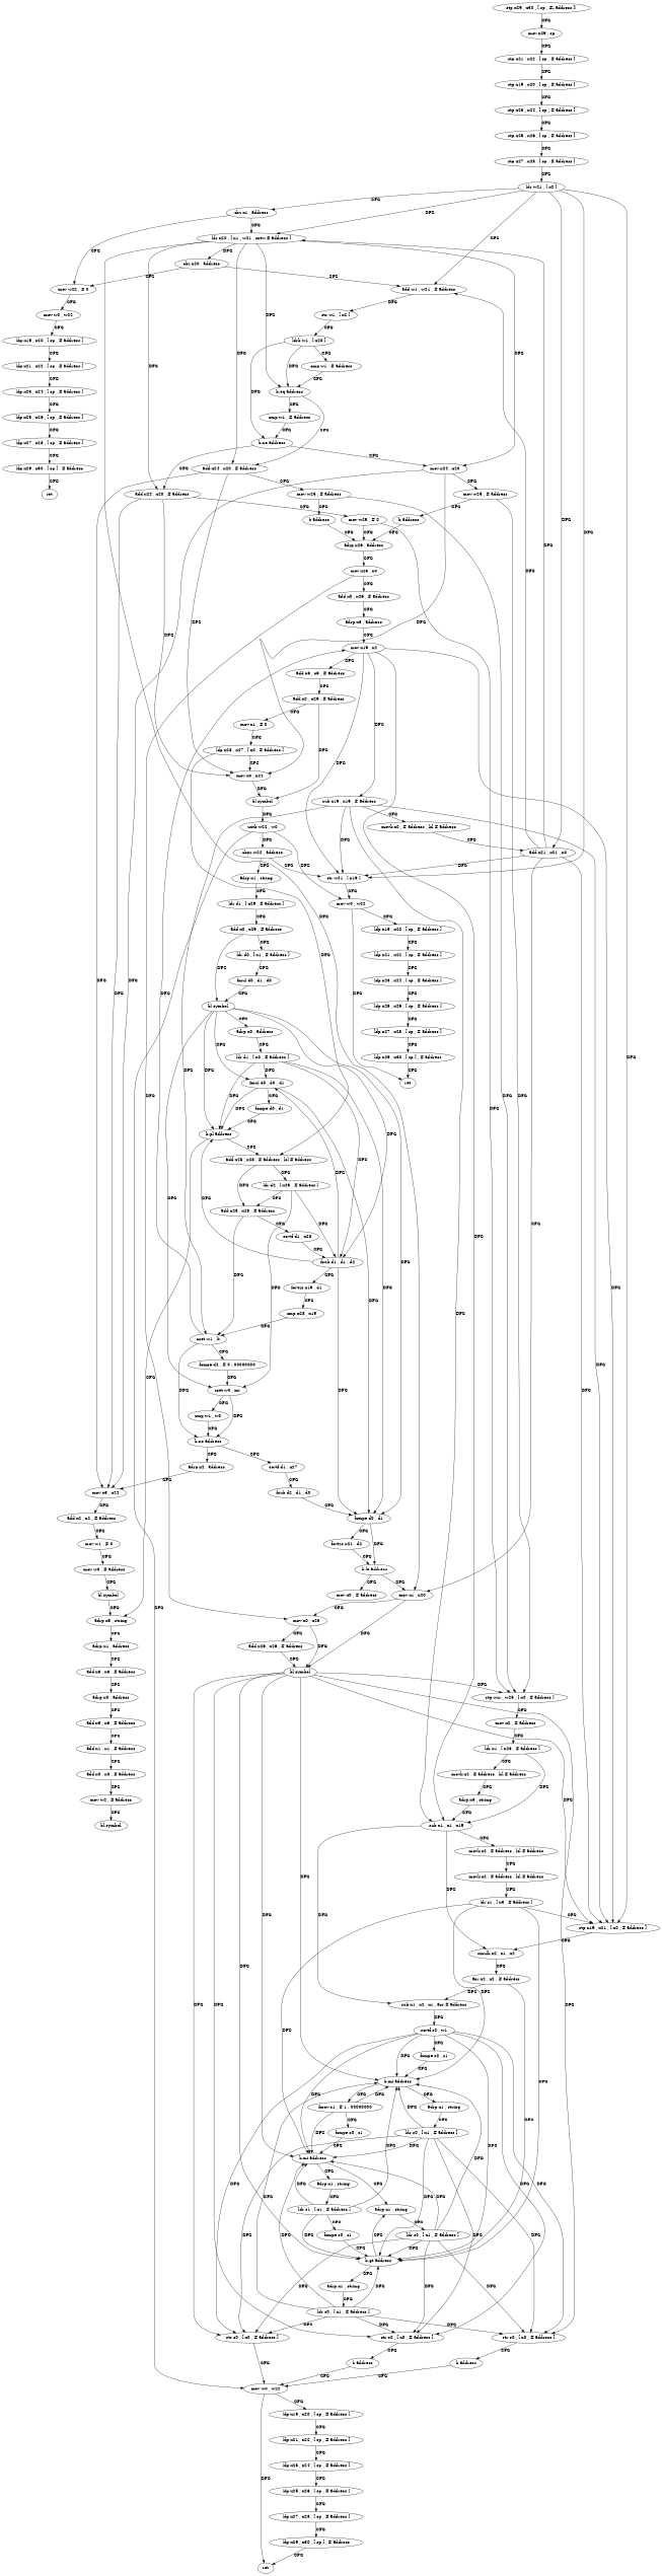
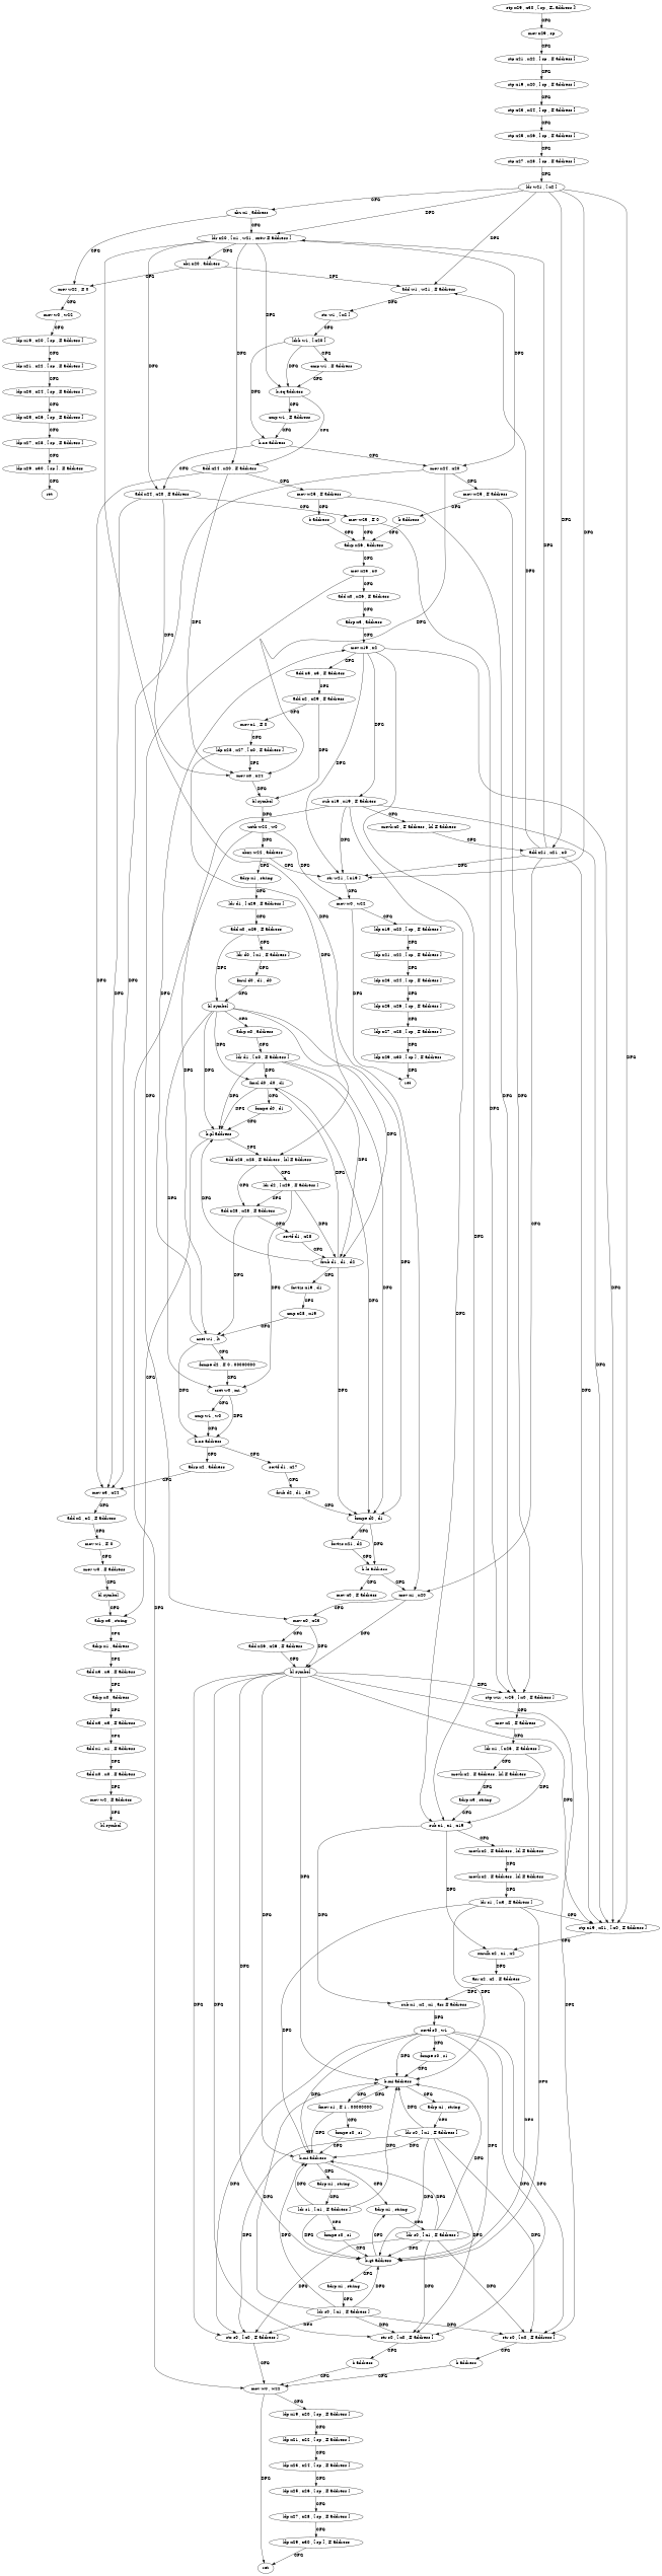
  digraph {
    n1 [label="stp x29 , x30 , [ sp , #- address ]!"]
    n2 [label="mov x29 , sp"]
    n3 [label="stp x21 , x22 , [ sp , # address ]"]
    n4 [label="stp x19 , x20 , [ sp , # address ]"]
    n5 [label="stp x23 , x24 , [ sp , # address ]"]
    n6 [label="stp x25 , x26 , [ sp , # address ]"]
    n7 [label="stp x27 , x28 , [ sp , # address ]"]
    n8 [label="ldr w21 , [ x2 ]"]
    n9 [label="cbz x1 , address"]
    n10 [label="ldr x20 , [ x1 , w21 , sxtw # address ]"]
    n11 [label="add w1 , w21 , # address"]
    n12 [label="str w21 , [ x19 ]"]
    n13 [label="stp x19 , x21 , [ x0 , # address ]"]
    n14 [label="add x21 , x21 , x0"]
    n15 [label="mov w22 , # 0"]
    n16 [label="cbz x20 , address"]
    n17 [label="add x24 , x20 , # address"]
    n18 [label="mov x24 , x20"]
    n19 [label="add x24 , x20 , # address"]
    n20 [label="mov x1 , x20"]
    n21 [label="b.eq address"]
    n22 [label="str w1 , [ x2 ]"]
    n23 [label="mov w0 , w22"]
    n24 [label="smulh x2 , x1 , x2"]
    n25 [label="mov w0 , w22"]
    n26 [label="ldp x19 , x20 , [ sp , # address ]"]
    n27 [label="ldrb w1 , [ x20 ]"]
    n28 [label="cmp w1 , # address"]
    n29 [label="b.ne address"]
    n30 [label="mov w25 , # address"]
    n31 [label="mov x0 , x24"]
    n32 [label="mov x3 , x24"]
    n33 [label="mov w25 , # address"]
    n34 [label="mov w25 , # 0"]
    n35 [label="mov x0 , x23"]
    n36 [label="bl symbol"]
    n37 [label="ldp x21 , x22 , [ sp , # address ]"]
    n38 [label="ldp x23 , x24 , [ sp , # address ]"]
    n39 [label="ldp x25 , x26 , [ sp , # address ]"]
    n40 [label="ldp x27 , x28 , [ sp , # address ]"]
    n41 [label="ldp x29 , x30 , [ sp ] , # address"]
    n42 [label=ret]
    n43 [label="cmp w1 , # address"]
    n44 [label="b address"]
    n45 [label="stp wzr , w25 , [ x0 , # address ]"]
    n46 [label="bl symbol"]
    n47 [label="add x2 , x2 , # address"]
    n48 [label="adrp x26 , address"]
    n49 [label="mov x2 , # address"]
    n50 [label="mov x23 , x0"]
    n51 [label="add x0 , x26 , # address"]
    n52 [label="b address"]
    n53 [label="adrp x3 , address"]
    n54 [label="add x26 , x26 , # address"]
    n55 [label="mov x19 , x2"]
    n56 [label="add x3 , x3 , # address"]
    n57 [label="sub x1 , x1 , x19"]
    n58 [label="sub x19 , x19 , # address"]
    n59 [label="add x2 , x29 , # address"]
    n60 [label="cset w1 , lt"]
    n61 [label="fcmpe d2 , # 0 . 00000000"]
    n62 [label="b.ne address"]
    n63 [label="movk x2 , # address , lsl # address"]
    n64 [label="sub x1 , x2 , x1 , asr # address"]
    n65 [label="movk x0 , # address , lsl # address"]
    n66 [label="mov x1 , # 0"]
    n67 [label="ldp x28 , x27 , [ x0 , # address ]"]
    n68 [label="uxtb w22 , w0"]
    n69 [label="add x28 , x28 , # address , lsl # address"]
    n70 [label="ldr d2 , [ x29 , # address ]"]
    n71 [label="add x28 , x28 , # address"]
    n72 [label="cbnz w22 , address"]
    n73 [label="mov w0 , w22"]
    n74 [label="adrp x1 , string"]
    n75 [label="ldp x19 , x20 , [ sp , # address ]"]
    n76 [label=ret]
    n77 [label="ldp x19 , x20 , [ sp , # address ]"]
    n78 [label=ret]
    n79 [label="ldr d1 , [ x29 , # address ]"]
    n80 [label="add x0 , x29 , # address"]
    n81 [label="ldr d0 , [ x1 , # address ]"]
    n82 [label="bl symbol"]
    n83 [label="fmul d0 , d1 , d0"]
    n84 [label="adrp x0 , address"]
    n85 [label="fmul d0 , d0 , d1"]
    n86 [label="b.pl address"]
    n87 [label="fsub d1 , d1 , d2"]
    n88 [label="cset w0 , mi"]
    n89 [label="fcmpe d0 , d1"]
    n90 [label="ldr d1 , [ x0 , # address ]"]
    n91 [label="fcmpe d0 , d1"]
    n92 [label="adrp x3 , string"]
    n93 [label="fcvtzs x19 , d1"]
    n94 [label="cmp w1 , w0"]
    n95 [label="fcvtzs x21 , d2"]
    n96 [label="b.le address"]
    n97 [label="adrp x1 , address"]
    n98 [label="add x3 , x3 , # address"]
    n99 [label="scvtf d1 , x28"]
    n100 [label="ldp x21 , x22 , [ sp , # address ]"]
    n101 [label="ldp x23 , x24 , [ sp , # address ]"]
    n102 [label="ldp x25 , x26 , [ sp , # address ]"]
    n103 [label="ldp x27 , x28 , [ sp , # address ]"]
    n104 [label="ldp x29 , x30 , [ sp ] , # address"]
    n105 [label="adrp x0 , address"]
    n106 [label="add x3 , x3 , # address"]
    n107 [label="add x1 , x1 , # address"]
    n108 [label="add x0 , x0 , # address"]
    n109 [label="mov w2 , # address"]
    n110 [label="bl symbol"]
    n111 [label="cmp x28 , x19"]
    n112 [label="adrp x2 , address"]
    n113 [label="scvtf d1 , x27"]
    n114 [label="fsub d2 , d1 , d0"]
    n115 [label="mov w1 , # 0"]
    n116 [label="mov w0 , # address"]
    n117 [label="bl symbol"]
    n118 [label="mov x0 , # address"]
    n119 [label="b.mi address"]
    n120 [label="str s0 , [ x0 , # address ]"]
    n121 [label="b.mi address"]
    n122 [label="str s0 , [ x0 , # address ]"]
    n123 [label="b.gt address"]
    n124 [label="str s0 , [ x0 , # address ]"]
    n125 [label="adrp x1 , string"]
    n126 [label="fmov s1 , # 1 . 00000000"]
    n127 [label="b address"]
    n128 [label="adrp x1 , string"]
    n129 [label="adrp x1 , string"]
    n130 [label="b address"]
    n131 [label="adrp x1 , string"]
    n132 [label="ldr x1 , [ x26 , # address ]"]
    n133 [label="movk x2 , # address , lsl # address"]
    n134 [label="adrp x3 , string"]
    n135 [label="movk x2 , # address , lsl # address"]
    n136 [label="asr x2 , x2 , # address"]
    n137 [label="scvtf s0 , w1"]
    n138 [label="ldr s1 , [ x3 , # address ]"]
    n139 [label="fcmpe s0 , s1"]
    n140 [label="ldr s0 , [ x1 , # address ]"]
    n141 [label="fcmpe s0 , s1"]
    n142 [label="ldp x21 , x22 , [ sp , # address ]"]
    n143 [label="ldr s0 , [ x1 , # address ]"]
    n144 [label="ldr s1 , [ x1 , # address ]"]
    n145 [label="fcmpe s0 , s1"]
    n146 [label="ldp x23 , x24 , [ sp , # address ]"]
    n147 [label="ldp x25 , x26 , [ sp , # address ]"]
    n148 [label="ldp x27 , x28 , [ sp , # address ]"]
    n149 [label="ldp x29 , x30 , [ sp ] , # address"]
    n150 [label="ldr s0 , [ x1 , # address ]"]
    n1 -> n2 [label=CFG]
    n2 -> n3 [label=CFG]
    n3 -> n4 [label=CFG]
    n4 -> n5 [label=CFG]
    n5 -> n6 [label=CFG]
    n6 -> n7 [label=CFG]
    n7 -> n8 [label=CFG]
    n8 -> n9 [label=CFG]
    n8 -> n10 [label=DFG]
    n8 -> n11 [label=DFG]
    n8 -> n12 [label=DFG]
    n8 -> n13 [label=DFG]
    n8 -> n14 [label=DFG]
    n9 -> n10 [label=CFG]
    n9 -> n15 [label=CFG]
    n10 -> n16 [label=DFG]
    n10 -> n17 [label=DFG]
    n10 -> n18 [label=DFG]
    n10 -> n19 [label=DFG]
    n10 -> n20 [label=DFG]
    n10 -> n21 [label=DFG]
    n11 -> n22 [label=DFG]
    n12 -> n23 [label=CFG]
    n13 -> n24 [label=CFG]
    n14 -> n10 [label=DFG]
    n14 -> n11 [label=DFG]
    n14 -> n12 [label=DFG]
    n14 -> n13 [label=DFG]
    n14 -> n20 [label=CFG]
    n15 -> n25 [label=CFG]
    n16 -> n11 [label=CFG]
    n16 -> n15 [label=CFG]
    n17 -> n30 [label=CFG]
    n17 -> n31 [label=DFG]
    n17 -> n32 [label=DFG]
    n18 -> n31 [label=DFG]
    n18 -> n32 [label=DFG]
    n18 -> n33 [label=CFG]
    n19 -> n31 [label=DFG]
    n19 -> n32 [label=DFG]
    n19 -> n34 [label=CFG]
    n20 -> n35 [label=CFG]
    n20 -> n36 [label=DFG]
    n21 -> n17 [label=CFG]
    n21 -> n43 [label=CFG]
    n22 -> n27 [label=CFG]
    n23 -> n75 [label=CFG]
    n23 -> n76 [label=DFG]
    n24 -> n136 [label=DFG]
    n25 -> n26 [label=CFG]
    n26 -> n37 [label=CFG]
    n27 -> n21 [label=DFG]
    n27 -> n28 [label=CFG]
    n27 -> n29 [label=DFG]
    n28 -> n21 [label=CFG]
    n29 -> n18 [label=CFG]
    n29 -> n19 [label=CFG]
    n30 -> n44 [label=CFG]
    n30 -> n45 [label=DFG]
    n31 -> n46 [label=DFG]
    n32 -> n47 [label=CFG]
    n33 -> n45 [label=DFG]
    n33 -> n52 [label=CFG]
    n34 -> n45 [label=DFG]
    n34 -> n48 [label=CFG]
    n35 -> n36 [label=DFG]
    n35 -> n54 [label=CFG]
    n36 -> n13 [label=DFG]
    n36 -> n45 [label=DFG]
    n36 -> n119 [label=DFG]
    n36 -> n120 [label=DFG]
    n36 -> n121 [label=DFG]
    n36 -> n122 [label=DFG]
    n36 -> n123 [label=DFG]
    n36 -> n124 [label=DFG]
    n37 -> n38 [label=CFG]
    n38 -> n39 [label=CFG]
    n39 -> n40 [label=CFG]
    n40 -> n41 [label=CFG]
    n41 -> n42 [label=CFG]
    n43 -> n29 [label=CFG]
    n44 -> n48 [label=CFG]
    n45 -> n49 [label=CFG]
    n46 -> n68 [label=DFG]
    n47 -> n115 [label=CFG]
    n48 -> n50 [label=CFG]
    n49 -> n132 [label=CFG]
    n50 -> n35 [label=DFG]
    n50 -> n51 [label=CFG]
    n51 -> n53 [label=CFG]
    n52 -> n48 [label=CFG]
    n53 -> n55 [label=CFG]
    n54 -> n36 [label=CFG]
    n55 -> n12 [label=DFG]
    n55 -> n13 [label=DFG]
    n55 -> n56 [label=CFG]
    n55 -> n57 [label=DFG]
    n55 -> n58 [label=DFG]
    n56 -> n59 [label=CFG]
    n57 -> n24 [label=DFG]
    n57 -> n63 [label=CFG]
    n57 -> n64 [label=DFG]
    n58 -> n12 [label=DFG]
    n58 -> n13 [label=DFG]
    n58 -> n57 [label=DFG]
    n58 -> n60 [label=DFG]
    n58 -> n65 [label=CFG]
    n59 -> n46 [label=DFG]
    n59 -> n66 [label=CFG]
    n60 -> n55 [label=DFG]
    n60 -> n61 [label=CFG]
    n60 -> n62 [label=DFG]
    n61 -> n88 [label=CFG]
    n62 -> n112 [label=CFG]
    n62 -> n113 [label=CFG]
    n63 -> n135 [label=CFG]
    n64 -> n137 [label=DFG]
    n65 -> n14 [label=CFG]
    n66 -> n67 [label=CFG]
    n67 -> n31 [label=CFG]
    n67 -> n69 [label=DFG]
    n68 -> n23 [label=DFG]
    n68 -> n72 [label=DFG]
    n68 -> n73 [label=DFG]
    n69 -> n70 [label=CFG]
-   n69 -> n71 [label=DFG]
+   n69 -> n71 [label=CFG]
    n70 -> n71 [label=CFG]
    n70 -> n87 [label=DFG]
    n70 -> n88 [label=DFG]
    n71 -> n60 [label=DFG]
    n71 -> n99 [label=CFG]
    n72 -> n12 [label=CFG]
    n72 -> n74 [label=CFG]
    n73 -> n77 [label=CFG]
    n73 -> n78 [label=DFG]
    n74 -> n79 [label=CFG]
    n75 -> n100 [label=CFG]
    n77 -> n142 [label=CFG]
    n79 -> n80 [label=CFG]
    n80 -> n81 [label=CFG]
    n80 -> n82 [label=DFG]
    n81 -> n83 [label=CFG]
    n82 -> n84 [label=CFG]
    n82 -> n85 [label=DFG]
    n82 -> n86 [label=DFG]
    n82 -> n87 [label=DFG]
    n82 -> n88 [label=DFG]
    n82 -> n89 [label=DFG]
    n83 -> n82 [label=CFG]
    n84 -> n90 [label=CFG]
    n85 -> n86 [label=DFG]
    n85 -> n89 [label=DFG]
    n85 -> n91 [label=CFG]
    n86 -> n69 [label=CFG]
    n86 -> n92 [label=CFG]
    n87 -> n85 [label=DFG]
    n87 -> n86 [label=DFG]
    n87 -> n89 [label=DFG]
    n87 -> n93 [label=CFG]
    n88 -> n62 [label=DFG]
    n88 -> n94 [label=CFG]
    n89 -> n95 [label=CFG]
    n89 -> n96 [label=DFG]
    n90 -> n85 [label=DFG]
    n90 -> n86 [label=DFG]
    n90 -> n87 [label=DFG]
    n90 -> n89 [label=DFG]
    n91 -> n86 [label=CFG]
    n92 -> n97 [label=CFG]
    n93 -> n111 [label=CFG]
    n94 -> n62 [label=CFG]
    n95 -> n96 [label=CFG]
    n96 -> n20 [label=CFG]
    n96 -> n118 [label=CFG]
    n97 -> n98 [label=CFG]
    n98 -> n105 [label=CFG]
    n99 -> n87 [label=CFG]
    n100 -> n101 [label=CFG]
    n101 -> n102 [label=CFG]
    n102 -> n103 [label=CFG]
    n103 -> n104 [label=CFG]
    n104 -> n76 [label=CFG]
    n105 -> n106 [label=CFG]
    n106 -> n107 [label=CFG]
    n107 -> n108 [label=CFG]
    n108 -> n109 [label=CFG]
    n109 -> n110 [label=CFG]
    n111 -> n60 [label=CFG]
    n112 -> n32 [label=CFG]
    n113 -> n114 [label=CFG]
    n114 -> n89 [label=CFG]
    n115 -> n116 [label=CFG]
    n116 -> n117 [label=CFG]
    n117 -> n92 [label=CFG]
    n119 -> n125 [label=CFG]
    n119 -> n126 [label=CFG]
    n120 -> n127 [label=CFG]
    n121 -> n128 [label=CFG]
    n121 -> n129 [label=CFG]
    n122 -> n130 [label=CFG]
    n123 -> n128 [label=CFG]
    n123 -> n131 [label=CFG]
    n124 -> n73 [label=CFG]
    n125 -> n140 [label=CFG]
    n126 -> n119 [label=DFG]
    n126 -> n121 [label=DFG]
    n126 -> n141 [label=CFG]
    n127 -> n73 [label=CFG]
    n128 -> n143 [label=CFG]
    n129 -> n144 [label=CFG]
    n130 -> n73 [label=CFG]
    n131 -> n150 [label=CFG]
    n132 -> n57 [label=DFG]
    n132 -> n133 [label=CFG]
    n133 -> n134 [label=CFG]
    n134 -> n57 [label=CFG]
    n135 -> n138 [label=CFG]
    n136 -> n64 [label=DFG]
    n136 -> n123 [label=DFG]
    n137 -> n119 [label=DFG]
    n137 -> n120 [label=DFG]
    n137 -> n121 [label=DFG]
    n137 -> n122 [label=DFG]
    n137 -> n123 [label=DFG]
    n137 -> n124 [label=DFG]
    n137 -> n139 [label=CFG]
    n138 -> n13 [label=CFG]
    n138 -> n119 [label=DFG]
    n138 -> n121 [label=DFG]
    n138 -> n123 [label=DFG]
    n139 -> n119 [label=CFG]
    n140 -> n119 [label=DFG]
    n140 -> n120 [label=DFG]
    n140 -> n121 [label=DFG]
    n140 -> n122 [label=DFG]
    n140 -> n123 [label=DFG]
    n140 -> n124 [label=DFG]
    n141 -> n121 [label=CFG]
    n142 -> n146 [label=CFG]
    n143 -> n119 [label=DFG]
    n143 -> n120 [label=DFG]
    n143 -> n121 [label=DFG]
    n143 -> n122 [label=DFG]
    n143 -> n123 [label=DFG]
    n143 -> n124 [label=DFG]
    n144 -> n119 [label=DFG]
    n144 -> n121 [label=DFG]
    n144 -> n123 [label=DFG]
    n144 -> n145 [label=CFG]
    n145 -> n123 [label=CFG]
    n146 -> n147 [label=CFG]
    n147 -> n148 [label=CFG]
    n148 -> n149 [label=CFG]
    n149 -> n78 [label=CFG]
    n150 -> n119 [label=DFG]
    n150 -> n120 [label=DFG]
    n150 -> n121 [label=DFG]
    n150 -> n122 [label=DFG]
    n150 -> n123 [label=DFG]
    n150 -> n124 [label=DFG]
  }
